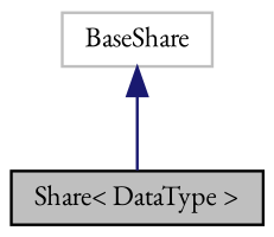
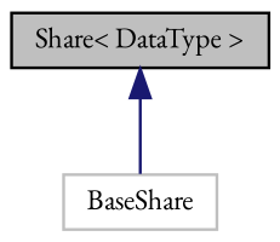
  digraph {
    fontname="EB Garamond"
    node [fontname="EB Garamond" fontsize=10 shape=record style=filled]
    n1 [color=black fillcolor=grey75 fontcolor=black height=0.2 label="Share\< DataType \>" width=0.4]
    n2 [color=grey75 fillcolor=white height=0.2 label=BaseShare width=0.4]
-   n2 -> n1 [color=midnightblue dir=back fontname="EB Garamond" fontsize=10 labelfontname=Helvetica labelfontsize=10 style=solid]
+   n1 -> n2 [color=midnightblue dir=back fontname="EB Garamond" fontsize=10 labelfontname=Helvetica labelfontsize=10 style=solid]
  }
